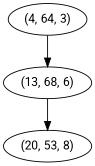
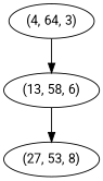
  digraph {
    fontname=Roboto
    node [fontname=Roboto]
    edge [fontname=Roboto]
    "(4, 64, 3)"
-   "(13, 58, 6)" [label="(13, 68, 6)"]
-   "(20, 53, 8)"
+   "(13, 58, 6)"
+   "(20, 53, 8)" [label="(27, 53, 8)"]
    "(4, 64, 3)" -> "(13, 58, 6)"
    "(13, 58, 6)" -> "(20, 53, 8)"
  }
